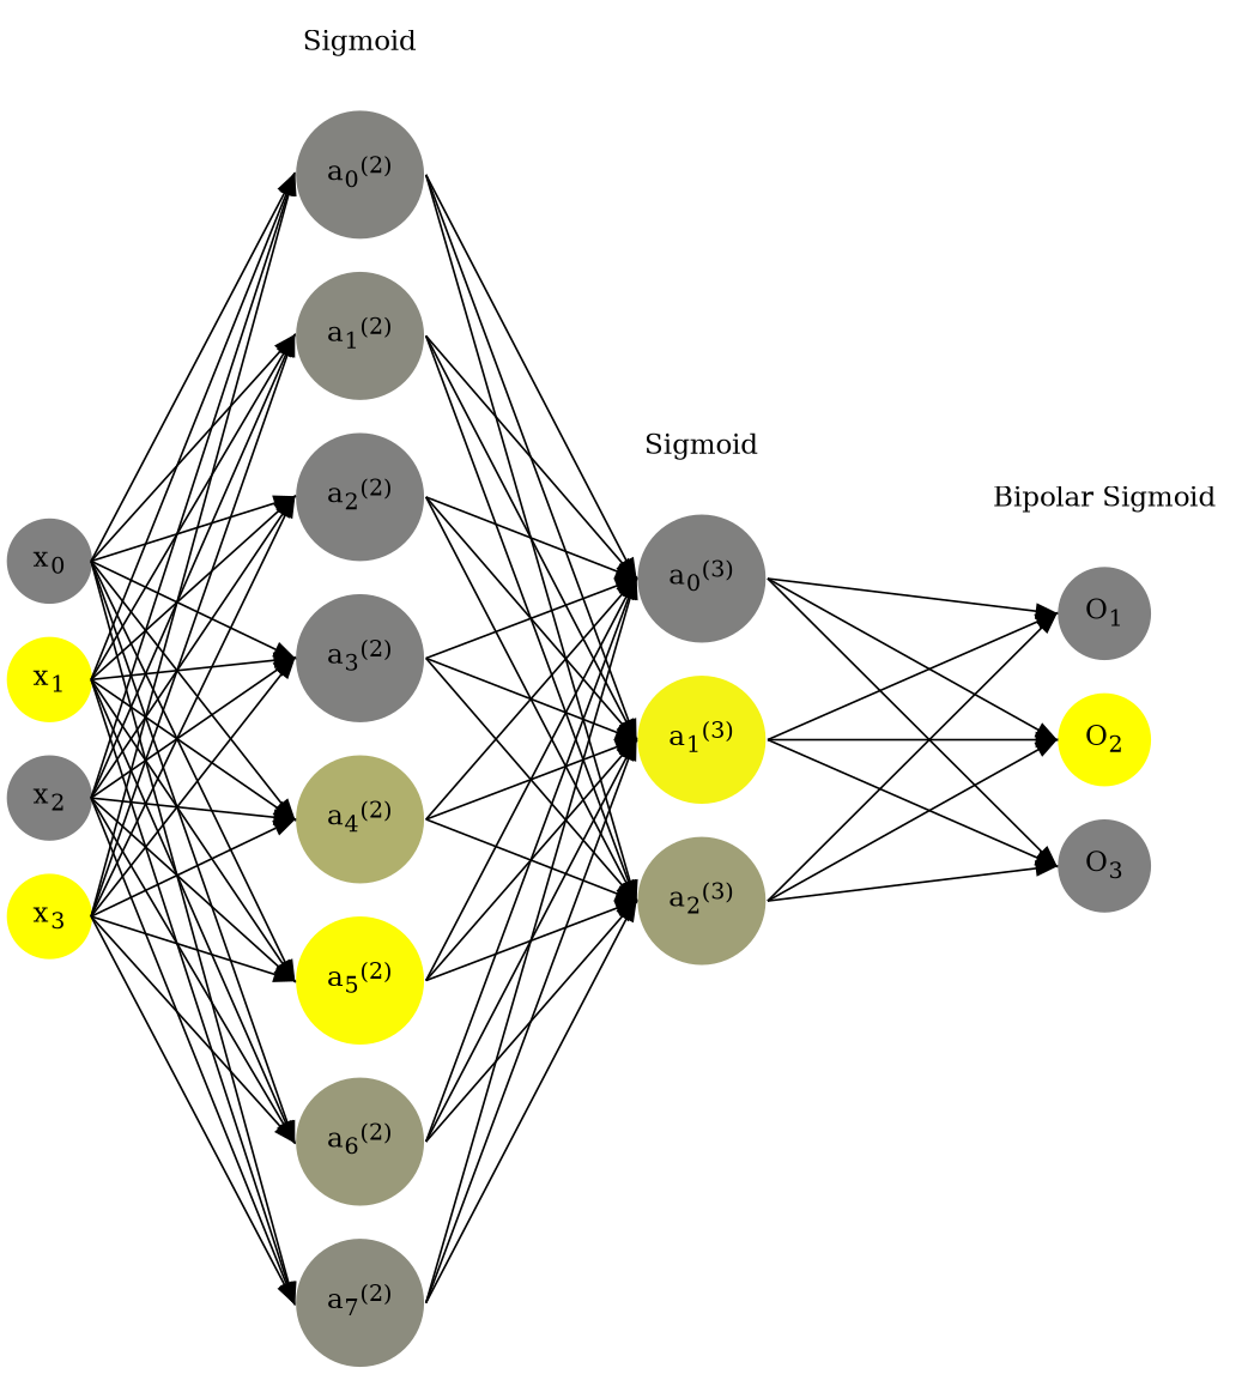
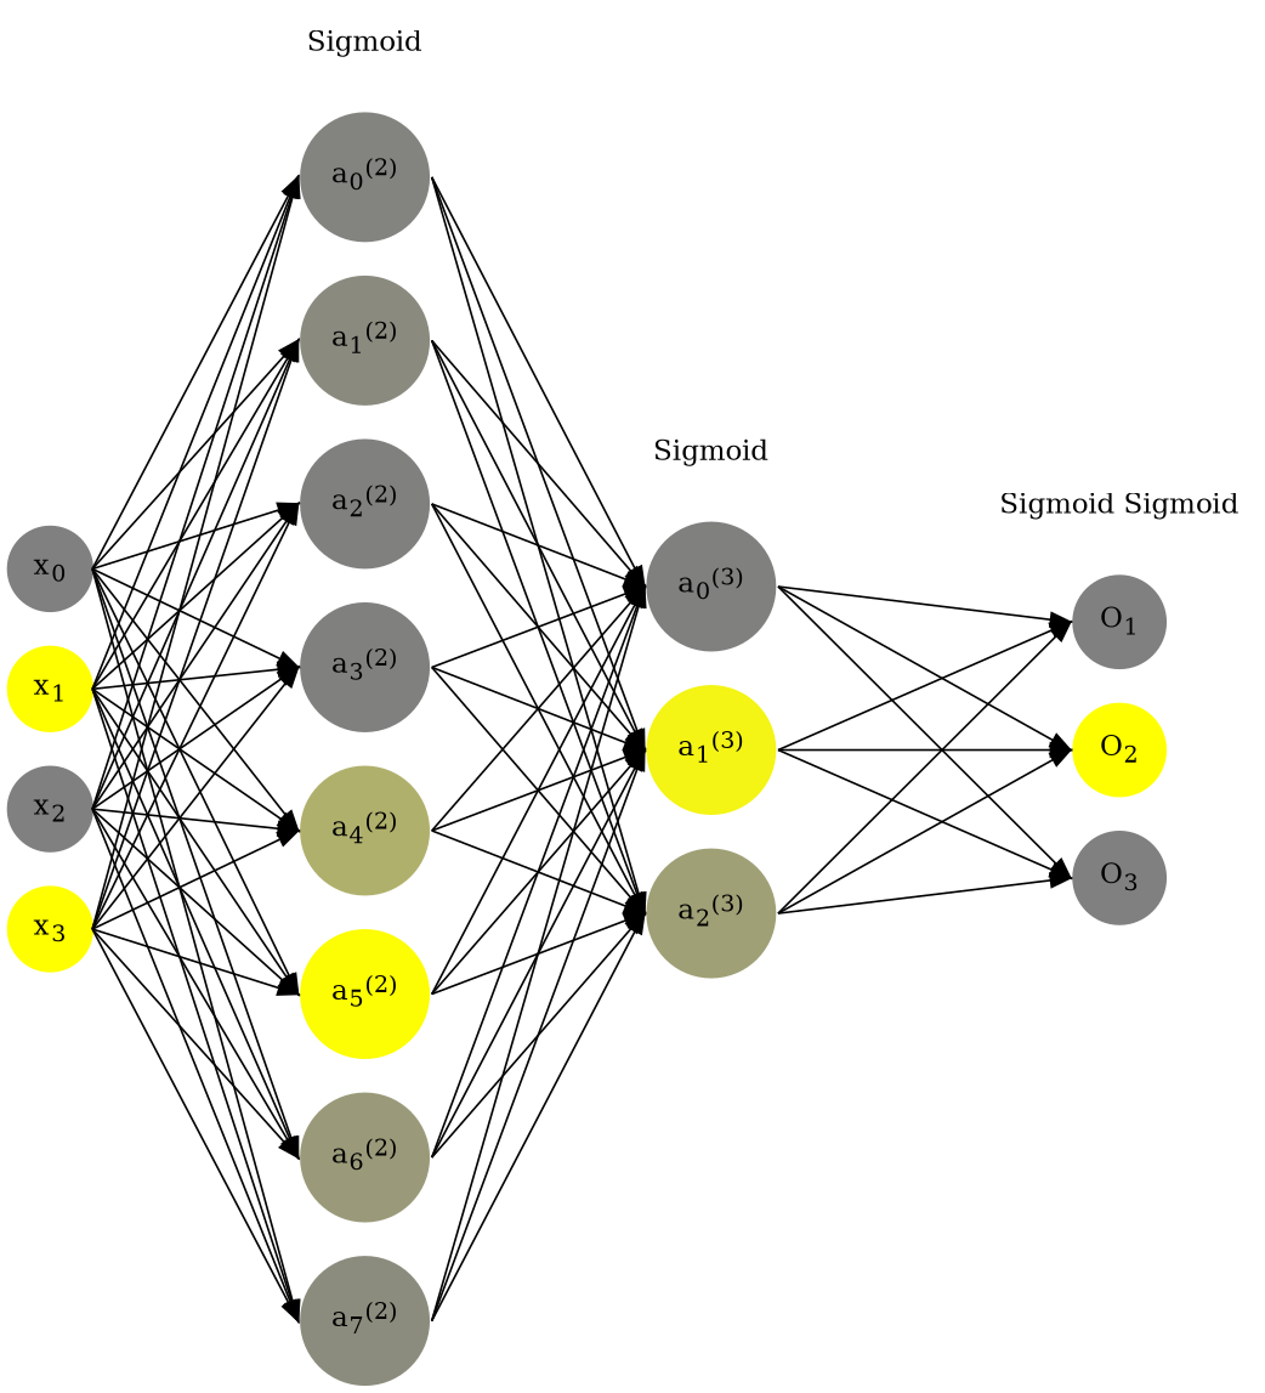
  digraph {
    rankdir=LR
    ranksep=1.4
    splines=false
    node [color="0.1667, 0.0, 0.5" fillcolor="0.1667, 0.0, 0.5" shape=circle style=filled]
    edge [headport=w style=solid tailport=e]
    n1 [label=<x<sub>0</sub>>]
    n2 [color="0.1667, 1.0, 1.0" fillcolor="0.1667, 1.0, 1.0" label=<x<sub>1</sub>>]
    n3 [label=<x<sub>2</sub>>]
    n4 [color="0.1667, 1.0, 1.0" fillcolor="0.1667, 1.0, 1.0" label=<x<sub>3</sub>>]
    n5 [color="0.1667, 0.025057, 0.512528" fillcolor="0.1667, 0.025057, 0.512528" label=<a<sub>0</sub><sup>(2)</sup>>]
    n6 [color="0.1667, 0.085711, 0.542856" fillcolor="0.1667, 0.085711, 0.542856" label=<a<sub>1</sub><sup>(2)</sup>>]
    n7 [color="0.1667, 0.007737, 0.503869" fillcolor="0.1667, 0.007737, 0.503869" label=<a<sub>2</sub><sup>(2)</sup>>]
    n8 [color="0.1667, 0.005354, 0.502677" fillcolor="0.1667, 0.005354, 0.502677" label=<a<sub>3</sub><sup>(2)</sup>>]
    n9 [color="0.1667, 0.375946, 0.687973" fillcolor="0.1667, 0.375946, 0.687973" label=<a<sub>4</sub><sup>(2)</sup>>]
    n10 [color="0.1667, 0.981179, 0.990589" fillcolor="0.1667, 0.981179, 0.990589" label=<a<sub>5</sub><sup>(2)</sup>>]
    n11 [color="0.1667, 0.208048, 0.604024" fillcolor="0.1667, 0.208048, 0.604024" label=<a<sub>6</sub><sup>(2)</sup>>]
    n12 [color="0.1667, 0.095280, 0.547640" fillcolor="0.1667, 0.095280, 0.547640" label=<a<sub>7</sub><sup>(2)</sup>>]
    n13 [color="0.1667, 0.004627, 0.502313" fillcolor="0.1667, 0.004627, 0.502313" label=<a<sub>0</sub><sup>(3)</sup>>]
    n14 [color="0.1667, 0.912477, 0.956238" fillcolor="0.1667, 0.912477, 0.956238" label=<a<sub>1</sub><sup>(3)</sup>>]
    n15 [color="0.1667, 0.251733, 0.625867" fillcolor="0.1667, 0.251733, 0.625867" label=<a<sub>2</sub><sup>(3)</sup>>]
    n16 [label=<O<sub>1</sub>>]
    n17 [color="0.1667, 1.0, 1.0" fillcolor="0.1667, 1.0, 1.0" label=<O<sub>2</sub>>]
    n18 [label=<O<sub>3</sub>>]
    n19 [label=Sigmoid shape=plaintext color="" fillcolor="" style=""]
    n20 [label=Sigmoid shape=plaintext color="" fillcolor="" style=""]
-   n21 [label="Bipolar Sigmoid" shape=plaintext color="" fillcolor="" style=""]
+   n21 [label="Sigmoid Sigmoid" shape=plaintext color="" fillcolor="" style=""]
    subgraph sub_1 {
      n1
    }
    subgraph sub_2 {
      n2
    }
    subgraph sub_3 {
      n3
    }
    subgraph sub_4 {
      n4
    }
    subgraph sub_5 {
      n5
    }
    subgraph sub_6 {
      n6
    }
    subgraph sub_7 {
      n7
    }
    subgraph sub_8 {
      n8
    }
    subgraph sub_9 {
      n9
    }
    subgraph sub_10 {
      n10
    }
    subgraph sub_11 {
      n11
    }
    subgraph sub_12 {
      n12
    }
    subgraph sub_13 {
      n13
    }
    subgraph sub_14 {
      n14
    }
    subgraph sub_15 {
      n15
    }
    subgraph sub_16 {
      n16
    }
    subgraph sub_17 {
      n17
    }
    subgraph sub_18 {
      n18
    }
    subgraph sub_19 {
      rank=same
      n1
      n2
      n3
      n4
    }
    subgraph sub_20 {
      rank=same
      n5
      n6
      n7
      n8
      n9
      n10
      n11
      n12
    }
    subgraph sub_21 {
      rank=same
      n13
      n14
      n15
    }
    subgraph sub_22 {
      rank=same
      n16
      n17
      n18
    }
    subgraph sub_23 {
      rank=same
      n5
      n19
    }
    subgraph sub_24 {
      rank=same
      n13
      n20
    }
    subgraph sub_25 {
      rank=same
      n16
      n21
    }
    n1 -> n2 [style=invis]
    n1 -> n5
    n1 -> n6
    n1 -> n7
    n1 -> n8
    n1 -> n9
    n1 -> n10
    n1 -> n11
    n1 -> n12
    n2 -> n3 [style=invis]
    n2 -> n5
    n2 -> n6
    n2 -> n7
    n2 -> n8
    n2 -> n9
    n2 -> n10
    n2 -> n11
    n2 -> n12
    n3 -> n4 [style=invis]
    n3 -> n5
    n3 -> n6
    n3 -> n7
    n3 -> n8
    n3 -> n9
    n3 -> n10
    n3 -> n11
    n3 -> n12
    n4 -> n5
    n4 -> n6
    n4 -> n7
    n4 -> n8
    n4 -> n9
    n4 -> n10
    n4 -> n11
    n4 -> n12
    n5 -> n6 [style=invis]
    n5 -> n13
    n5 -> n14
    n5 -> n15
    n6 -> n7 [style=invis]
    n6 -> n13
    n6 -> n14
    n6 -> n15
    n7 -> n8 [style=invis]
    n7 -> n13
    n7 -> n14
    n7 -> n15
    n8 -> n9 [style=invis]
    n8 -> n13
    n8 -> n14
    n8 -> n15
    n9 -> n10 [style=invis]
    n9 -> n13
    n9 -> n14
    n9 -> n15
    n10 -> n11 [style=invis]
    n10 -> n13
    n10 -> n14
    n10 -> n15
    n11 -> n12 [style=invis]
    n11 -> n13
    n11 -> n14
    n11 -> n15
    n12 -> n13
    n12 -> n14
    n12 -> n15
    n13 -> n14 [style=invis]
    n13 -> n16
    n13 -> n17
    n13 -> n18
    n14 -> n15 [style=invis]
    n14 -> n16
    n14 -> n17
    n14 -> n18
    n15 -> n16
    n15 -> n17
    n15 -> n18
    n16 -> n17 [style=invis]
    n17 -> n18 [style=invis]
    n19 -> n5 [style=invis]
    n20 -> n13 [style=invis]
    n21 -> n16 [style=invis]
  }
